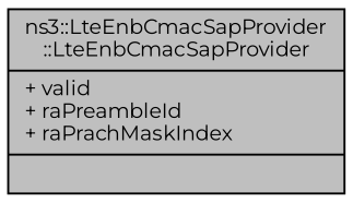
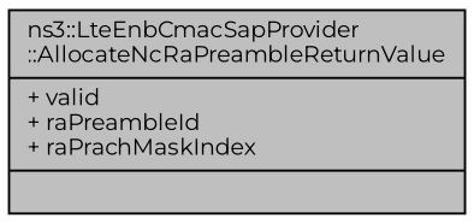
  digraph {
    fontname=Montserrat
-   n1 [color=black fillcolor=grey75 fontcolor=black fontname=Montserrat fontsize=10 height=0.2 label="{ns3::LteEnbCmacSapProvider\l::LteEnbCmacSapProvider\n|+ valid\l+ raPreambleId\l+ raPrachMaskIndex\l|}" shape=record style=filled width=0.4]
+   n1 [color=black fillcolor=grey75 fontcolor=black fontname=Montserrat fontsize=10 height=0.2 label="{ns3::LteEnbCmacSapProvider\l::AllocateNcRaPreambleReturnValue\n|+ valid\l+ raPreambleId\l+ raPrachMaskIndex\l|}" shape=record style=filled width=0.4]
  }
